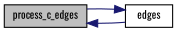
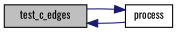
  digraph {
    rankdir=LR
    fontname=Oswald
    node [color=black fontname=Oswald fontsize=10 shape=record style=filled]
    edge [color=midnightblue dir=back fontname=Oswald fontsize=10 labelfontname=Helvetica labelfontsize=10 style=solid]
-   n1 [fillcolor=grey75 fontcolor=black height=0.2 label=process_c_edges width=0.4]
-   n2 [fillcolor=white height=0.2 label=edges width=0.4]
+   n1 [fillcolor=grey75 fontcolor=black height=0.2 label=test_c_edges width=0.4]
+   n2 [fillcolor=white height=0.2 label=process width=0.4]
    n1 -> n2
    n2 -> n1
  }
